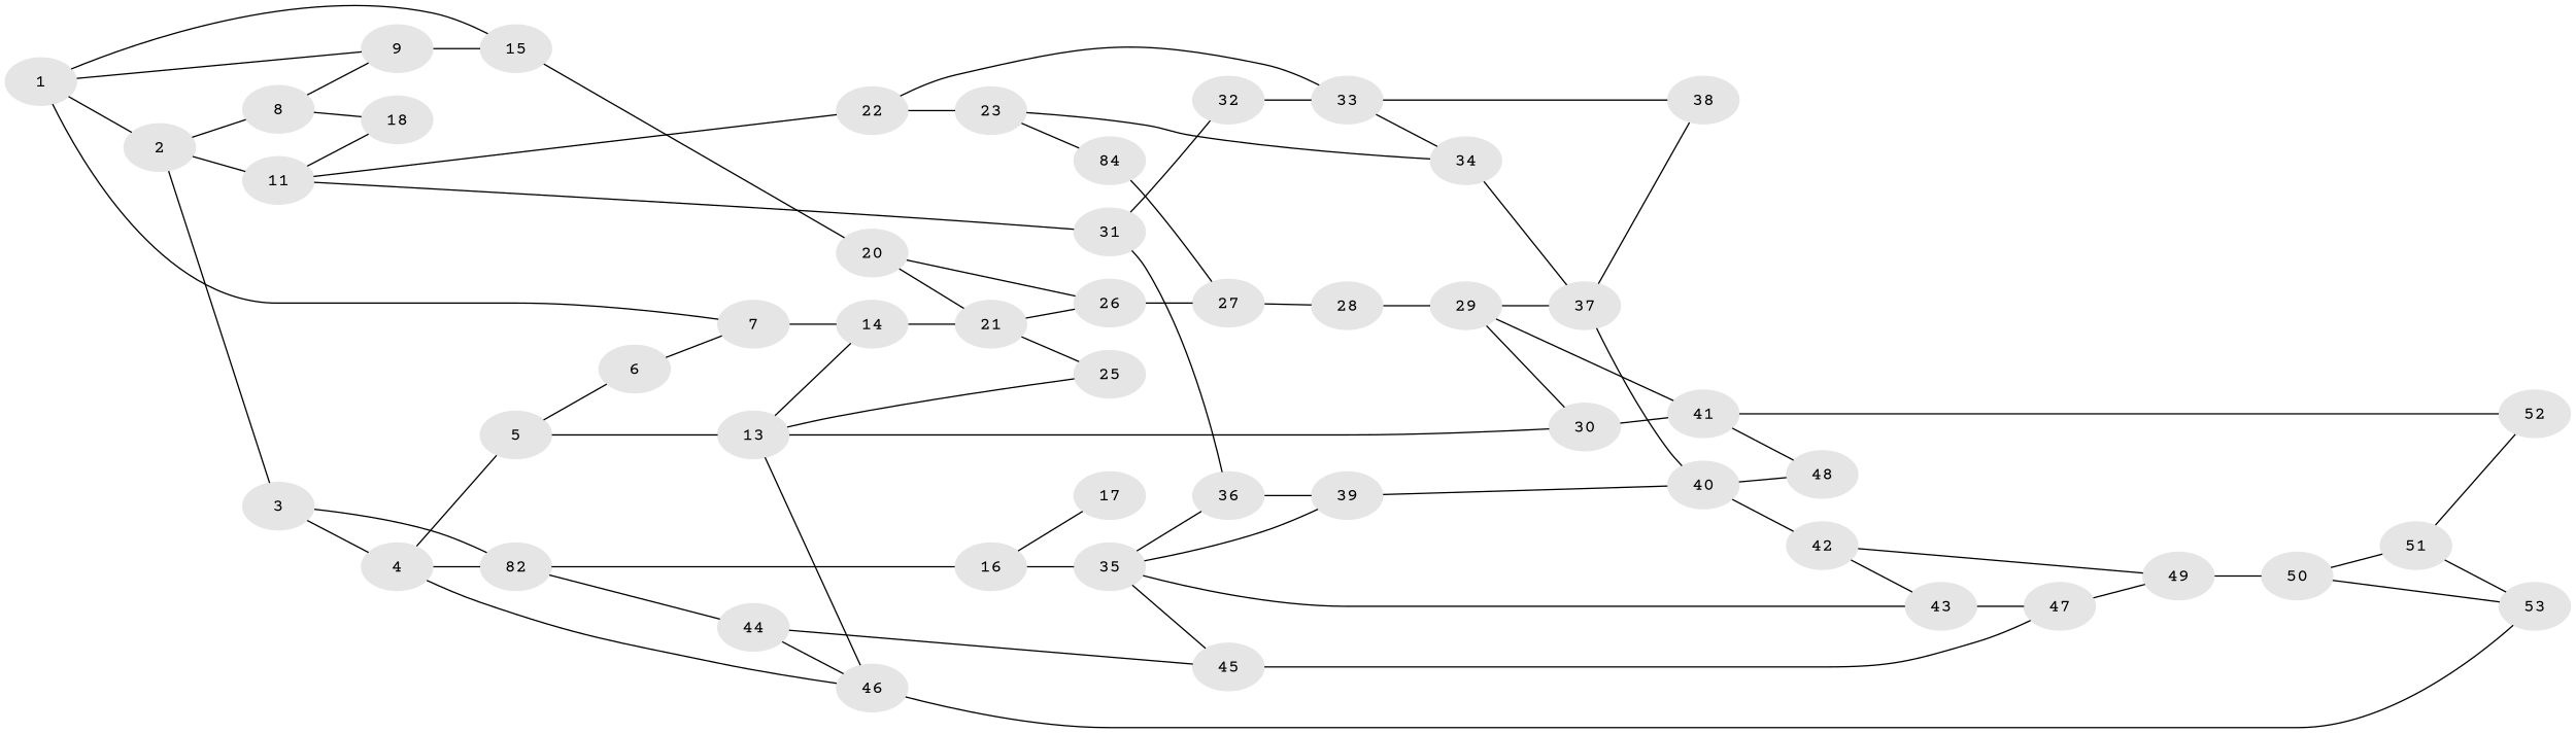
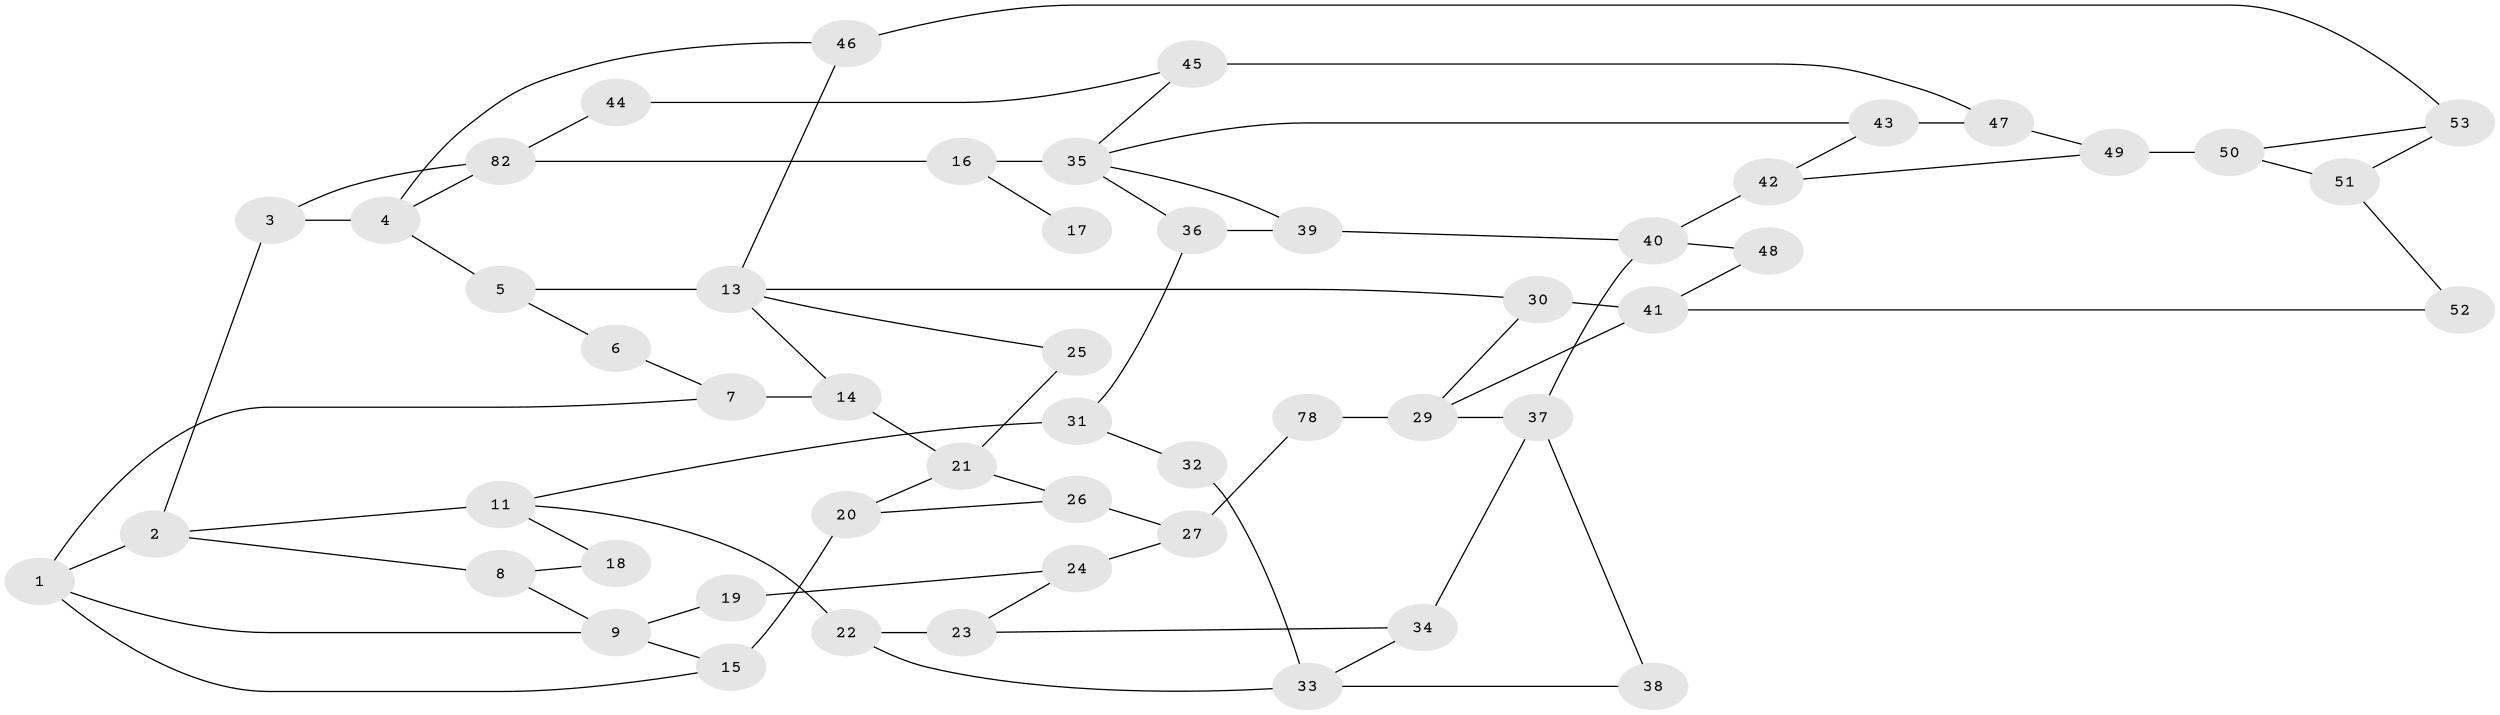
  graph {
    fontname="Courier Prime"
    rankdir=LR
    node [color=gray90 fontname="Courier Prime" style=filled]
    edge [fontname="Courier Prime" weight=1.0]
    1
    2
    7
    9
    15
    3
    8
    11
    14
+   19
    20
    4
    n13 [label=82]
    18
    22
    31
    5
    46
    16
    44
    6
    13
    53
    25
    30
    21
-   24 [label=84]
+   24
    23
    33
    32
    36
    17
    35
    45
    41
    26
    39
    43
    27
    34
    38
    37
-   28
+   28 [label=78]
    29
    40
    48
    52
    47
    42
    49
    50
    51
    1 -- 2
    1 -- 7
    1 -- 9
    1 -- 15
    2 -- 3
    2 -- 8
    2 -- 11
    7 -- 14 [weight=2.0]
    9 -- 15
+   9 -- 19 [weight=2.0]
    15 -- 20
    3 -- 4
    3 -- n13
    8 -- 9 [weight=2.0]
    8 -- 18 [weight=2.0]
    11 -- 18
    11 -- 22
    11 -- 31
    14 -- 21 [weight=2.0]
+   19 -- 24
    20 -- 21
    20 -- 26
    4 -- n13
    4 -- 5
    4 -- 46
    n13 -- 16
    n13 -- 44
    22 -- 23
    22 -- 33
    31 -- 32
    31 -- 36
    5 -- 6
    5 -- 13 [weight=2.0]
    46 -- 53
    16 -- 17
    16 -- 35 [weight=2.0]
-   44 -- 46
    44 -- 45
    6 -- 7
    13 -- 14
    13 -- 46
    13 -- 25
    13 -- 30 [weight=2.0]
    30 -- 41 [weight=2.0]
    21 -- 25 [weight=2.0]
    21 -- 26
    24 -- 27
    23 -- 24
    23 -- 34
    33 -- 34
    33 -- 38 [weight=2.0]
    32 -- 33 [weight=2.0]
    36 -- 39
    35 -- 36
    35 -- 45
    35 -- 39
    35 -- 43
    45 -- 47
    41 -- 48
    41 -- 52 [weight=2.0]
    26 -- 27
    39 -- 40
    43 -- 47
    27 -- 28
    34 -- 37
    37 -- 38
    37 -- 40 [weight=2.0]
    28 -- 29 [weight=2.0]
    29 -- 30
    29 -- 41
    29 -- 37 [weight=2.0]
    40 -- 48 [weight=2.0]
    40 -- 42
    47 -- 49
    42 -- 43
    42 -- 49
    49 -- 50 [weight=2.0]
    50 -- 53
    50 -- 51
    51 -- 53
    51 -- 52
  }
